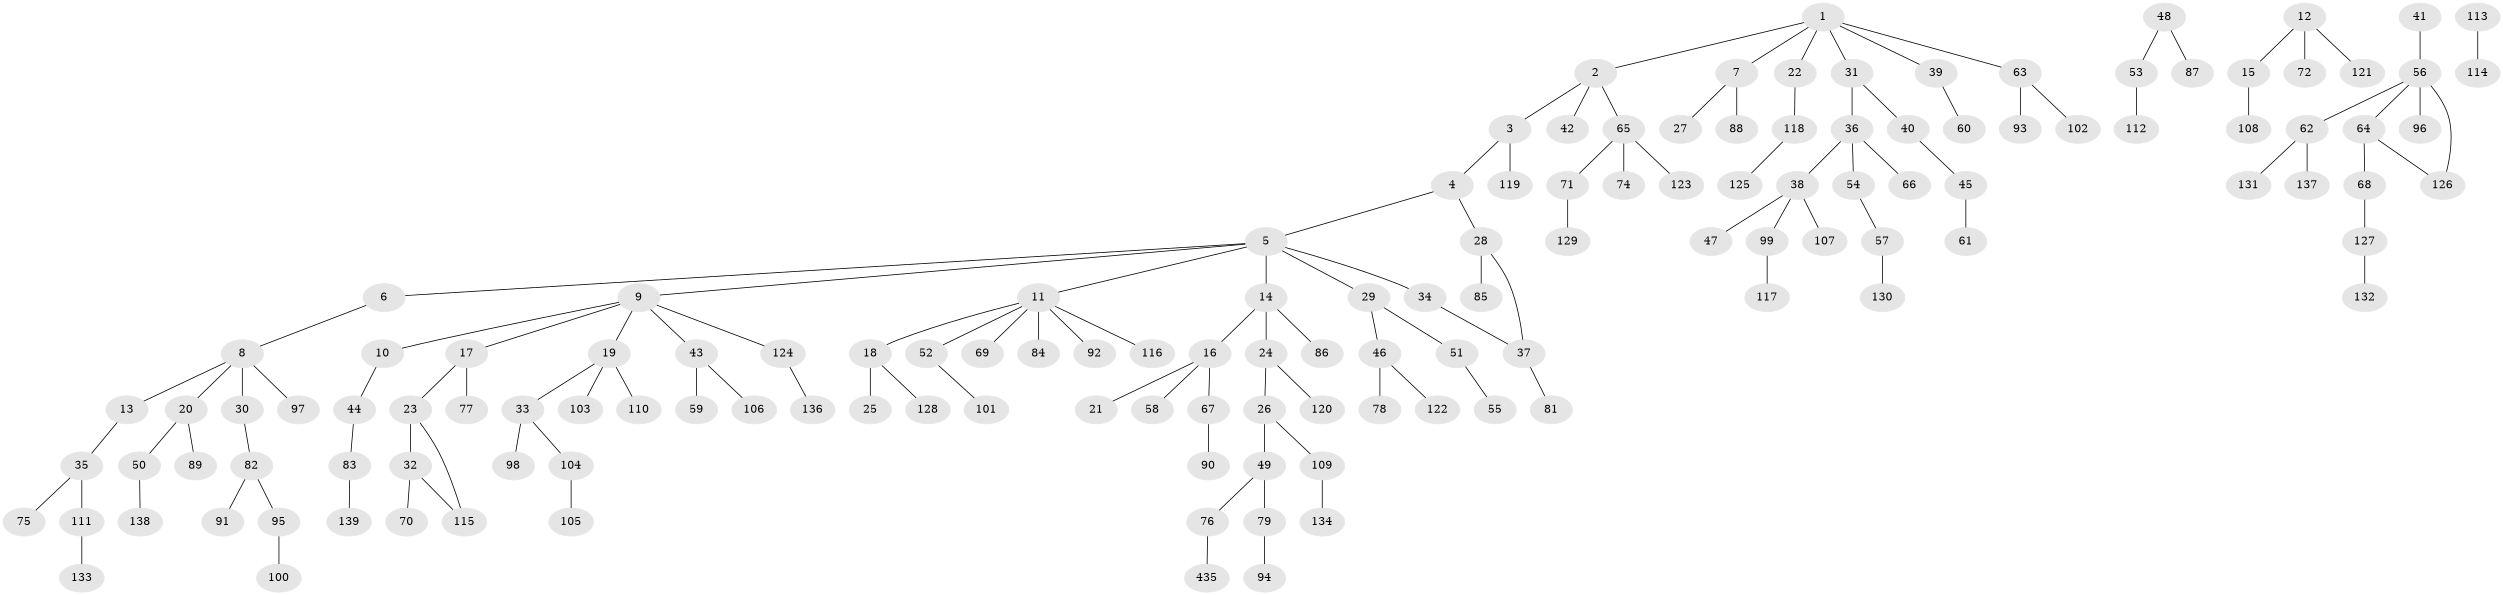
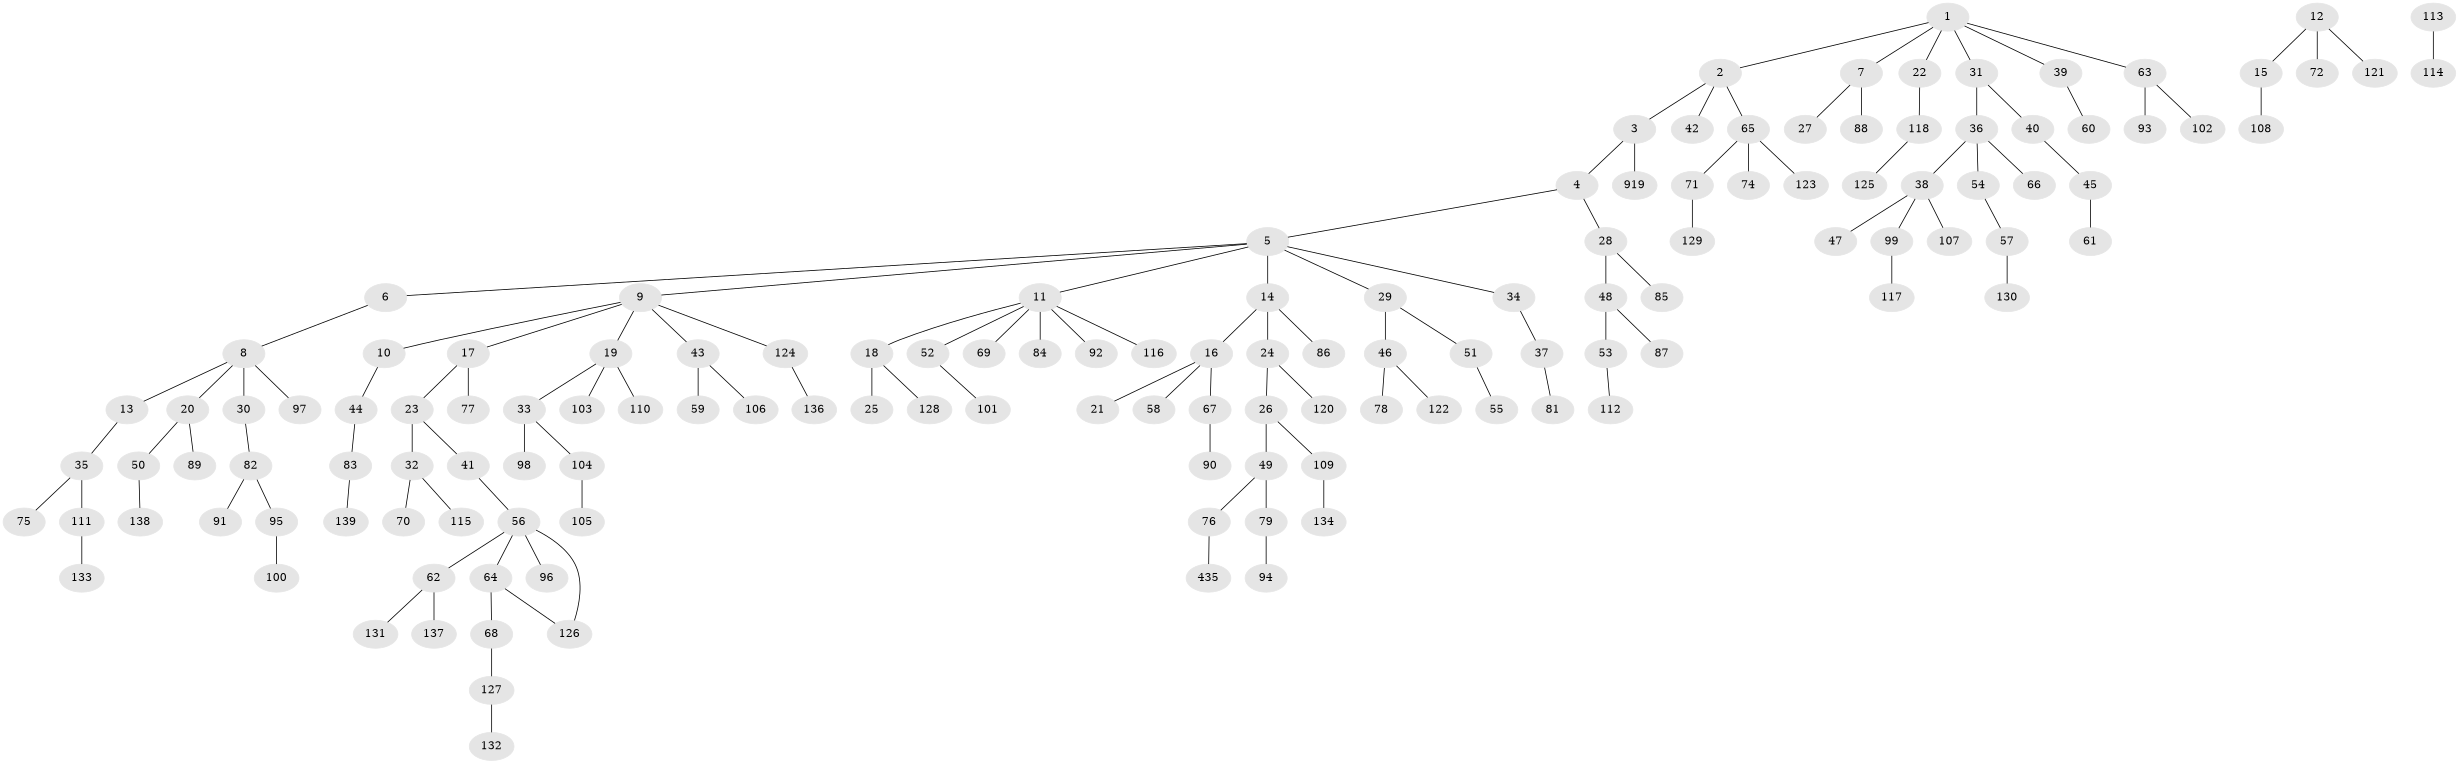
  graph {
    node [color=gray90 style=filled]
    1
    2
    7
    22
    31
    39
    63
    3
    42
    65
    27
    88
    118
    36
    40
    60
    93
    102
    4
-   119
+   119 [label=919]
    71
    74
    123
    5
    28
    6
    9
    11
    14
    29
    34
    48
    85
    8
    10
    17
    19
    43
    124
    18
    52
    69
    84
    92
    116
    16
    24
    86
    46
    51
    37
    13
    20
    30
    97
    12
    15
    72
    121
    35
    50
    89
    82
    44
    23
    77
    33
    103
    110
    59
    106
    136
    83
    25
    128
    101
    108
    75
    111
    21
    58
    67
    26
    120
    90
    32
    41
    98
    104
    138
    125
    70
    115
    56
    49
    109
    76
    79
    134
    53
    87
    78
    122
    55
    91
    95
    38
    54
    66
    45
    105
    81
    133
    47
    99
    107
    57
    117
    61
    62
    64
    96
    126
    139
    112
    n126 [label=435]
    94
    130
    131
    137
    68
    127
    113
    114
    129
    132
    100
    1 -- 2
    1 -- 7
    1 -- 22
    1 -- 31
    1 -- 39
    1 -- 63
    2 -- 3
    2 -- 42
    2 -- 65
    7 -- 27
    7 -- 88
    22 -- 118
    31 -- 36
    31 -- 40
    39 -- 60
    63 -- 93
    63 -- 102
    3 -- 4
    3 -- 119
    65 -- 71
    65 -- 74
    65 -- 123
    118 -- 125
    36 -- 38
    36 -- 54
    36 -- 66
    40 -- 45
    4 -- 5
    4 -- 28
    71 -- 129
    5 -- 6
    5 -- 9
    5 -- 11
    5 -- 14
    5 -- 29
    5 -- 34
-   28 -- 37
+   28 -- 48
    28 -- 85
    6 -- 8
    9 -- 10
    9 -- 17
    9 -- 19
    9 -- 43
    9 -- 124
    11 -- 18
    11 -- 52
    11 -- 69
    11 -- 84
    11 -- 92
    11 -- 116
    14 -- 16
    14 -- 24
    14 -- 86
    29 -- 46
    29 -- 51
    34 -- 37
    48 -- 53
    48 -- 87
    8 -- 13
    8 -- 20
    8 -- 30
    8 -- 97
    10 -- 44
    17 -- 23
    17 -- 77
    19 -- 33
    19 -- 103
    19 -- 110
    43 -- 59
    43 -- 106
    124 -- 136
    18 -- 25
    18 -- 128
    52 -- 101
    16 -- 21
    16 -- 58
    16 -- 67
    24 -- 26
    24 -- 120
    46 -- 78
    46 -- 122
    51 -- 55
    37 -- 81
    13 -- 35
    20 -- 50
    20 -- 89
    30 -- 82
    12 -- 15
    12 -- 72
    12 -- 121
    15 -- 108
    35 -- 75
    35 -- 111
    50 -- 138
    82 -- 91
    82 -- 95
    44 -- 83
    23 -- 32
-   23 -- 115
+   23 -- 41
    33 -- 98
    33 -- 104
    83 -- 139
    111 -- 133
    67 -- 90
    26 -- 49
    26 -- 109
    32 -- 70
    32 -- 115
    41 -- 56
    104 -- 105
    56 -- 62
    56 -- 64
    56 -- 96
    56 -- 126
    49 -- 76
    49 -- 79
    109 -- 134
    76 -- n126
    79 -- 94
    53 -- 112
    95 -- 100
    38 -- 47
    38 -- 99
    38 -- 107
    54 -- 57
    45 -- 61
    99 -- 117
    57 -- 130
    62 -- 131
    62 -- 137
    64 -- 126
    64 -- 68
    68 -- 127
    127 -- 132
    113 -- 114
  }
